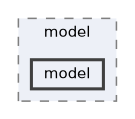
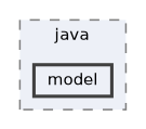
  digraph {
    compound=true
    n1 [color=grey25 fillcolor="#edf0f7" fontname=Helvetica fontsize=10 height=0.2 label=model shape=box style="filled,bold" width=0.4]
    subgraph cluster_1 {
      bgcolor="#edf0f7"
      fontname=Helvetica
      fontsize=10
-     label=model
+     label=java
      pencolor=grey50
      style="filled,dashed"
      n1
    }
  }
